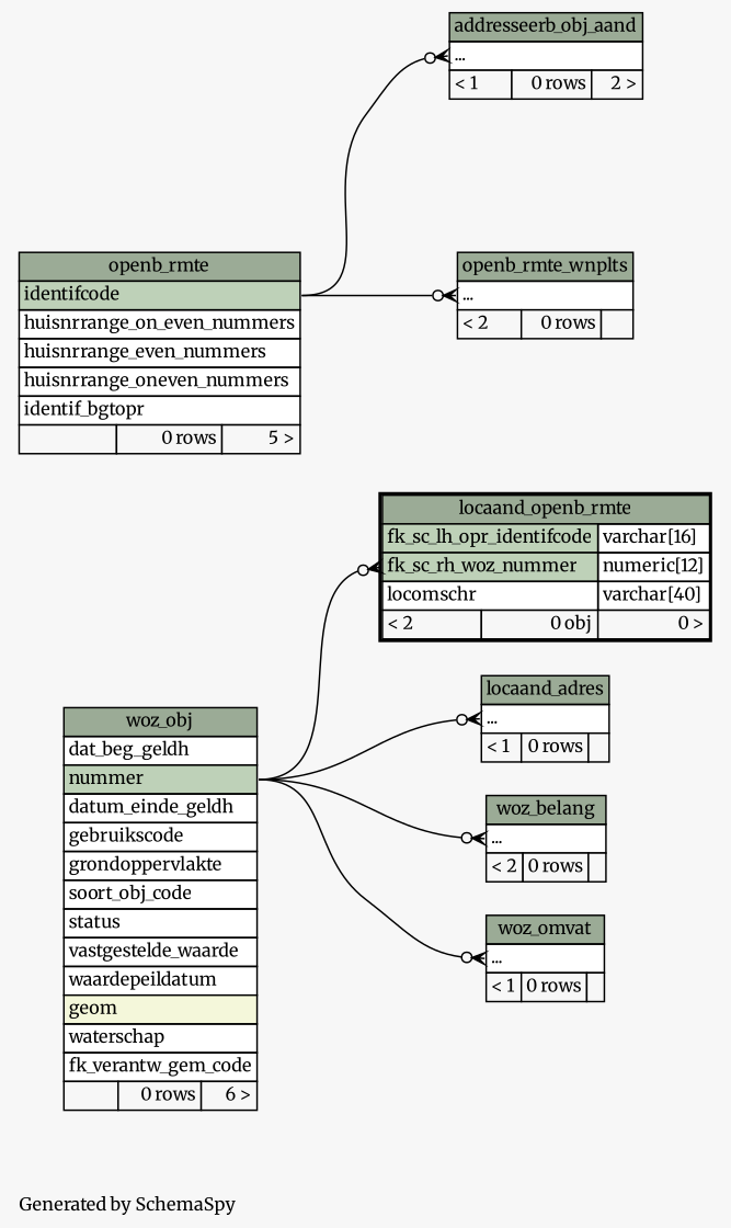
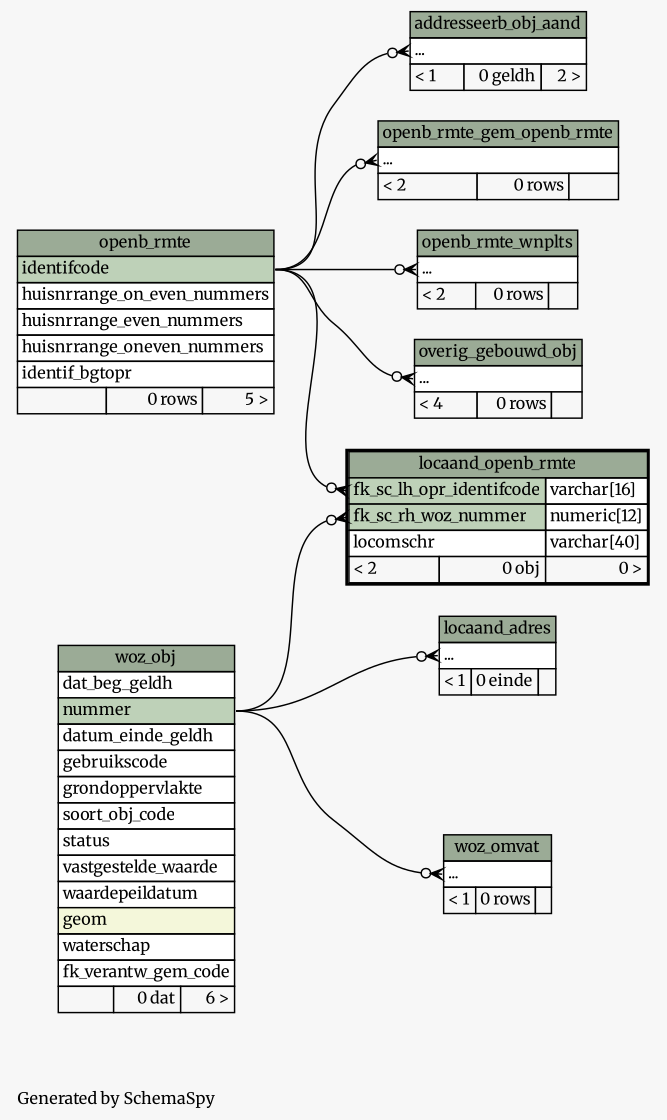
  digraph {
    bgcolor="#f7f7f7"
    fontname=Merriweather
    fontsize=11
    label="\nGenerated by SchemaSpy"
    labeljust=l
    nodesep=0.18
    rankdir=RL
    ranksep=0.46
    node [fontname=Merriweather fontsize=11 shape=plaintext]
    edge [arrowhead=none arrowsize=0.8 arrowtail=crowodot dir=back fontname=Merriweather headport="identifcode:e" tailport="elipses:w"]
-   n1 [label=<     <TABLE BORDER="0" CELLBORDER="1" CELLSPACING="0" BGCOLOR="#ffffff">       <TR><TD COLSPAN="3" BGCOLOR="#9bab96" ALIGN="CENTER">addresseerb_obj_aand</TD></TR>       <TR><TD PORT="elipses" COLSPAN="3" ALIGN="LEFT">...</TD></TR>       <TR><TD ALIGN="LEFT" BGCOLOR="#f7f7f7">&lt; 1</TD><TD ALIGN="RIGHT" BGCOLOR="#f7f7f7">0 rows</TD><TD ALIGN="RIGHT" BGCOLOR="#f7f7f7">2 &gt;</TD></TR>     </TABLE>>]
+   n1 [label=<     <TABLE BORDER="0" CELLBORDER="1" CELLSPACING="0" BGCOLOR="#ffffff">       <TR><TD COLSPAN="3" BGCOLOR="#9bab96" ALIGN="CENTER">addresseerb_obj_aand</TD></TR>       <TR><TD PORT="elipses" COLSPAN="3" ALIGN="LEFT">...</TD></TR>       <TR><TD ALIGN="LEFT" BGCOLOR="#f7f7f7">&lt; 1</TD><TD ALIGN="RIGHT" BGCOLOR="#f7f7f7">0 geldh</TD><TD ALIGN="RIGHT" BGCOLOR="#f7f7f7">2 &gt;</TD></TR>     </TABLE>>]
    n2 [label=<     <TABLE BORDER="0" CELLBORDER="1" CELLSPACING="0" BGCOLOR="#ffffff">       <TR><TD COLSPAN="3" BGCOLOR="#9bab96" ALIGN="CENTER">openb_rmte</TD></TR>       <TR><TD PORT="identifcode" COLSPAN="3" BGCOLOR="#bed1b8" ALIGN="LEFT">identifcode</TD></TR>       <TR><TD PORT="huisnrrange_on_even_nummers" COLSPAN="3" ALIGN="LEFT">huisnrrange_on_even_nummers</TD></TR>       <TR><TD PORT="huisnrrange_even_nummers" COLSPAN="3" ALIGN="LEFT">huisnrrange_even_nummers</TD></TR>       <TR><TD PORT="huisnrrange_oneven_nummers" COLSPAN="3" ALIGN="LEFT">huisnrrange_oneven_nummers</TD></TR>       <TR><TD PORT="identif_bgtopr" COLSPAN="3" ALIGN="LEFT">identif_bgtopr</TD></TR>       <TR><TD ALIGN="LEFT" BGCOLOR="#f7f7f7">  </TD><TD ALIGN="RIGHT" BGCOLOR="#f7f7f7">0 rows</TD><TD ALIGN="RIGHT" BGCOLOR="#f7f7f7">5 &gt;</TD></TR>     </TABLE>>]
-   n3 [label=<     <TABLE BORDER="0" CELLBORDER="1" CELLSPACING="0" BGCOLOR="#ffffff">       <TR><TD COLSPAN="3" BGCOLOR="#9bab96" ALIGN="CENTER">locaand_adres</TD></TR>       <TR><TD PORT="elipses" COLSPAN="3" ALIGN="LEFT">...</TD></TR>       <TR><TD ALIGN="LEFT" BGCOLOR="#f7f7f7">&lt; 1</TD><TD ALIGN="RIGHT" BGCOLOR="#f7f7f7">0 rows</TD><TD ALIGN="RIGHT" BGCOLOR="#f7f7f7">  </TD></TR>     </TABLE>>]
-   n4 [label=<     <TABLE BORDER="0" CELLBORDER="1" CELLSPACING="0" BGCOLOR="#ffffff">       <TR><TD COLSPAN="3" BGCOLOR="#9bab96" ALIGN="CENTER">woz_obj</TD></TR>       <TR><TD PORT="dat_beg_geldh" COLSPAN="3" ALIGN="LEFT">dat_beg_geldh</TD></TR>       <TR><TD PORT="nummer" COLSPAN="3" BGCOLOR="#bed1b8" ALIGN="LEFT">nummer</TD></TR>       <TR><TD PORT="datum_einde_geldh" COLSPAN="3" ALIGN="LEFT">datum_einde_geldh</TD></TR>       <TR><TD PORT="gebruikscode" COLSPAN="3" ALIGN="LEFT">gebruikscode</TD></TR>       <TR><TD PORT="grondoppervlakte" COLSPAN="3" ALIGN="LEFT">grondoppervlakte</TD></TR>       <TR><TD PORT="soort_obj_code" COLSPAN="3" ALIGN="LEFT">soort_obj_code</TD></TR>       <TR><TD PORT="status" COLSPAN="3" ALIGN="LEFT">status</TD></TR>       <TR><TD PORT="vastgestelde_waarde" COLSPAN="3" ALIGN="LEFT">vastgestelde_waarde</TD></TR>       <TR><TD PORT="waardepeildatum" COLSPAN="3" ALIGN="LEFT">waardepeildatum</TD></TR>       <TR><TD PORT="geom" COLSPAN="3" BGCOLOR="#f4f7da" ALIGN="LEFT">geom</TD></TR>       <TR><TD PORT="waterschap" COLSPAN="3" ALIGN="LEFT">waterschap</TD></TR>       <TR><TD PORT="fk_verantw_gem_code" COLSPAN="3" ALIGN="LEFT">fk_verantw_gem_code</TD></TR>       <TR><TD ALIGN="LEFT" BGCOLOR="#f7f7f7">  </TD><TD ALIGN="RIGHT" BGCOLOR="#f7f7f7">0 rows</TD><TD ALIGN="RIGHT" BGCOLOR="#f7f7f7">6 &gt;</TD></TR>     </TABLE>>]
+   n3 [label=<     <TABLE BORDER="0" CELLBORDER="1" CELLSPACING="0" BGCOLOR="#ffffff">       <TR><TD COLSPAN="3" BGCOLOR="#9bab96" ALIGN="CENTER">locaand_adres</TD></TR>       <TR><TD PORT="elipses" COLSPAN="3" ALIGN="LEFT">...</TD></TR>       <TR><TD ALIGN="LEFT" BGCOLOR="#f7f7f7">&lt; 1</TD><TD ALIGN="RIGHT" BGCOLOR="#f7f7f7">0 einde</TD><TD ALIGN="RIGHT" BGCOLOR="#f7f7f7">  </TD></TR>     </TABLE>>]
+   n4 [label=<     <TABLE BORDER="0" CELLBORDER="1" CELLSPACING="0" BGCOLOR="#ffffff">       <TR><TD COLSPAN="3" BGCOLOR="#9bab96" ALIGN="CENTER">woz_obj</TD></TR>       <TR><TD PORT="dat_beg_geldh" COLSPAN="3" ALIGN="LEFT">dat_beg_geldh</TD></TR>       <TR><TD PORT="nummer" COLSPAN="3" BGCOLOR="#bed1b8" ALIGN="LEFT">nummer</TD></TR>       <TR><TD PORT="datum_einde_geldh" COLSPAN="3" ALIGN="LEFT">datum_einde_geldh</TD></TR>       <TR><TD PORT="gebruikscode" COLSPAN="3" ALIGN="LEFT">gebruikscode</TD></TR>       <TR><TD PORT="grondoppervlakte" COLSPAN="3" ALIGN="LEFT">grondoppervlakte</TD></TR>       <TR><TD PORT="soort_obj_code" COLSPAN="3" ALIGN="LEFT">soort_obj_code</TD></TR>       <TR><TD PORT="status" COLSPAN="3" ALIGN="LEFT">status</TD></TR>       <TR><TD PORT="vastgestelde_waarde" COLSPAN="3" ALIGN="LEFT">vastgestelde_waarde</TD></TR>       <TR><TD PORT="waardepeildatum" COLSPAN="3" ALIGN="LEFT">waardepeildatum</TD></TR>       <TR><TD PORT="geom" COLSPAN="3" BGCOLOR="#f4f7da" ALIGN="LEFT">geom</TD></TR>       <TR><TD PORT="waterschap" COLSPAN="3" ALIGN="LEFT">waterschap</TD></TR>       <TR><TD PORT="fk_verantw_gem_code" COLSPAN="3" ALIGN="LEFT">fk_verantw_gem_code</TD></TR>       <TR><TD ALIGN="LEFT" BGCOLOR="#f7f7f7">  </TD><TD ALIGN="RIGHT" BGCOLOR="#f7f7f7">0 dat</TD><TD ALIGN="RIGHT" BGCOLOR="#f7f7f7">6 &gt;</TD></TR>     </TABLE>>]
    n5 [label=<     <TABLE BORDER="2" CELLBORDER="1" CELLSPACING="0" BGCOLOR="#ffffff">       <TR><TD COLSPAN="3" BGCOLOR="#9bab96" ALIGN="CENTER">locaand_openb_rmte</TD></TR>       <TR><TD PORT="fk_sc_lh_opr_identifcode" COLSPAN="2" BGCOLOR="#bed1b8" ALIGN="LEFT">fk_sc_lh_opr_identifcode</TD><TD PORT="fk_sc_lh_opr_identifcode.type" ALIGN="LEFT">varchar[16]</TD></TR>       <TR><TD PORT="fk_sc_rh_woz_nummer" COLSPAN="2" BGCOLOR="#bed1b8" ALIGN="LEFT">fk_sc_rh_woz_nummer</TD><TD PORT="fk_sc_rh_woz_nummer.type" ALIGN="LEFT">numeric[12]</TD></TR>       <TR><TD PORT="locomschr" COLSPAN="2" ALIGN="LEFT">locomschr</TD><TD PORT="locomschr.type" ALIGN="LEFT">varchar[40]</TD></TR>       <TR><TD ALIGN="LEFT" BGCOLOR="#f7f7f7">&lt; 2</TD><TD ALIGN="RIGHT" BGCOLOR="#f7f7f7">0 obj</TD><TD ALIGN="RIGHT" BGCOLOR="#f7f7f7">0 &gt;</TD></TR>     </TABLE>>]
+   n6 [label=<     <TABLE BORDER="0" CELLBORDER="1" CELLSPACING="0" BGCOLOR="#ffffff">       <TR><TD COLSPAN="3" BGCOLOR="#9bab96" ALIGN="CENTER">openb_rmte_gem_openb_rmte</TD></TR>       <TR><TD PORT="elipses" COLSPAN="3" ALIGN="LEFT">...</TD></TR>       <TR><TD ALIGN="LEFT" BGCOLOR="#f7f7f7">&lt; 2</TD><TD ALIGN="RIGHT" BGCOLOR="#f7f7f7">0 rows</TD><TD ALIGN="RIGHT" BGCOLOR="#f7f7f7">  </TD></TR>     </TABLE>>]
    n7 [label=<     <TABLE BORDER="0" CELLBORDER="1" CELLSPACING="0" BGCOLOR="#ffffff">       <TR><TD COLSPAN="3" BGCOLOR="#9bab96" ALIGN="CENTER">openb_rmte_wnplts</TD></TR>       <TR><TD PORT="elipses" COLSPAN="3" ALIGN="LEFT">...</TD></TR>       <TR><TD ALIGN="LEFT" BGCOLOR="#f7f7f7">&lt; 2</TD><TD ALIGN="RIGHT" BGCOLOR="#f7f7f7">0 rows</TD><TD ALIGN="RIGHT" BGCOLOR="#f7f7f7">  </TD></TR>     </TABLE>>]
-   n9 [label=<     <TABLE BORDER="0" CELLBORDER="1" CELLSPACING="0" BGCOLOR="#ffffff">       <TR><TD COLSPAN="3" BGCOLOR="#9bab96" ALIGN="CENTER">woz_belang</TD></TR>       <TR><TD PORT="elipses" COLSPAN="3" ALIGN="LEFT">...</TD></TR>       <TR><TD ALIGN="LEFT" BGCOLOR="#f7f7f7">&lt; 2</TD><TD ALIGN="RIGHT" BGCOLOR="#f7f7f7">0 rows</TD><TD ALIGN="RIGHT" BGCOLOR="#f7f7f7">  </TD></TR>     </TABLE>>]
+   n8 [label=<     <TABLE BORDER="0" CELLBORDER="1" CELLSPACING="0" BGCOLOR="#ffffff">       <TR><TD COLSPAN="3" BGCOLOR="#9bab96" ALIGN="CENTER">overig_gebouwd_obj</TD></TR>       <TR><TD PORT="elipses" COLSPAN="3" ALIGN="LEFT">...</TD></TR>       <TR><TD ALIGN="LEFT" BGCOLOR="#f7f7f7">&lt; 4</TD><TD ALIGN="RIGHT" BGCOLOR="#f7f7f7">0 rows</TD><TD ALIGN="RIGHT" BGCOLOR="#f7f7f7">  </TD></TR>     </TABLE>>]
    n10 [label=<     <TABLE BORDER="0" CELLBORDER="1" CELLSPACING="0" BGCOLOR="#ffffff">       <TR><TD COLSPAN="3" BGCOLOR="#9bab96" ALIGN="CENTER">woz_omvat</TD></TR>       <TR><TD PORT="elipses" COLSPAN="3" ALIGN="LEFT">...</TD></TR>       <TR><TD ALIGN="LEFT" BGCOLOR="#f7f7f7">&lt; 1</TD><TD ALIGN="RIGHT" BGCOLOR="#f7f7f7">0 rows</TD><TD ALIGN="RIGHT" BGCOLOR="#f7f7f7">  </TD></TR>     </TABLE>>]
    n1 -> n2
    n3 -> n4 [headport="nummer:e"]
+   n5 -> n2 [tailport="fk_sc_lh_opr_identifcode:w"]
    n5 -> n4 [headport="nummer:e" tailport="fk_sc_rh_woz_nummer:w"]
+   n6 -> n2
    n7 -> n2
-   n9 -> n4 [headport="nummer:e"]
+   n8 -> n2
    n10 -> n4 [headport="nummer:e"]
  }
